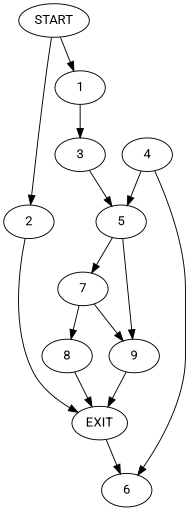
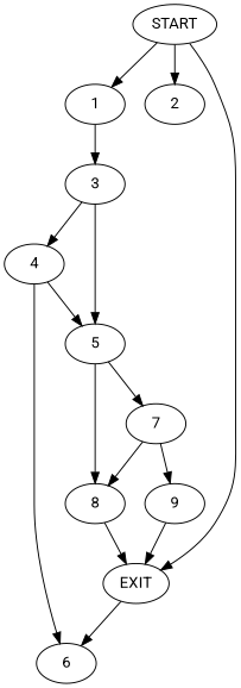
  digraph {
    fontname=Roboto
    node [fontname=Roboto]
    edge [fontname=Roboto]
    n1 [label=START]
    1
    2
    3
    n5 [label=EXIT]
    6
    4
    5
    7
    8
    9
    n1 -> 1
    n1 -> 2
    1 -> 3
-   2 -> n5
+   n1 -> n5
+   3 -> 4
    3 -> 5
    n5 -> 6
    4 -> 6
    4 -> 5
    5 -> 7
-   5 -> 9
+   5 -> 8
    7 -> 8
    7 -> 9
    8 -> n5
    9 -> n5
  }
